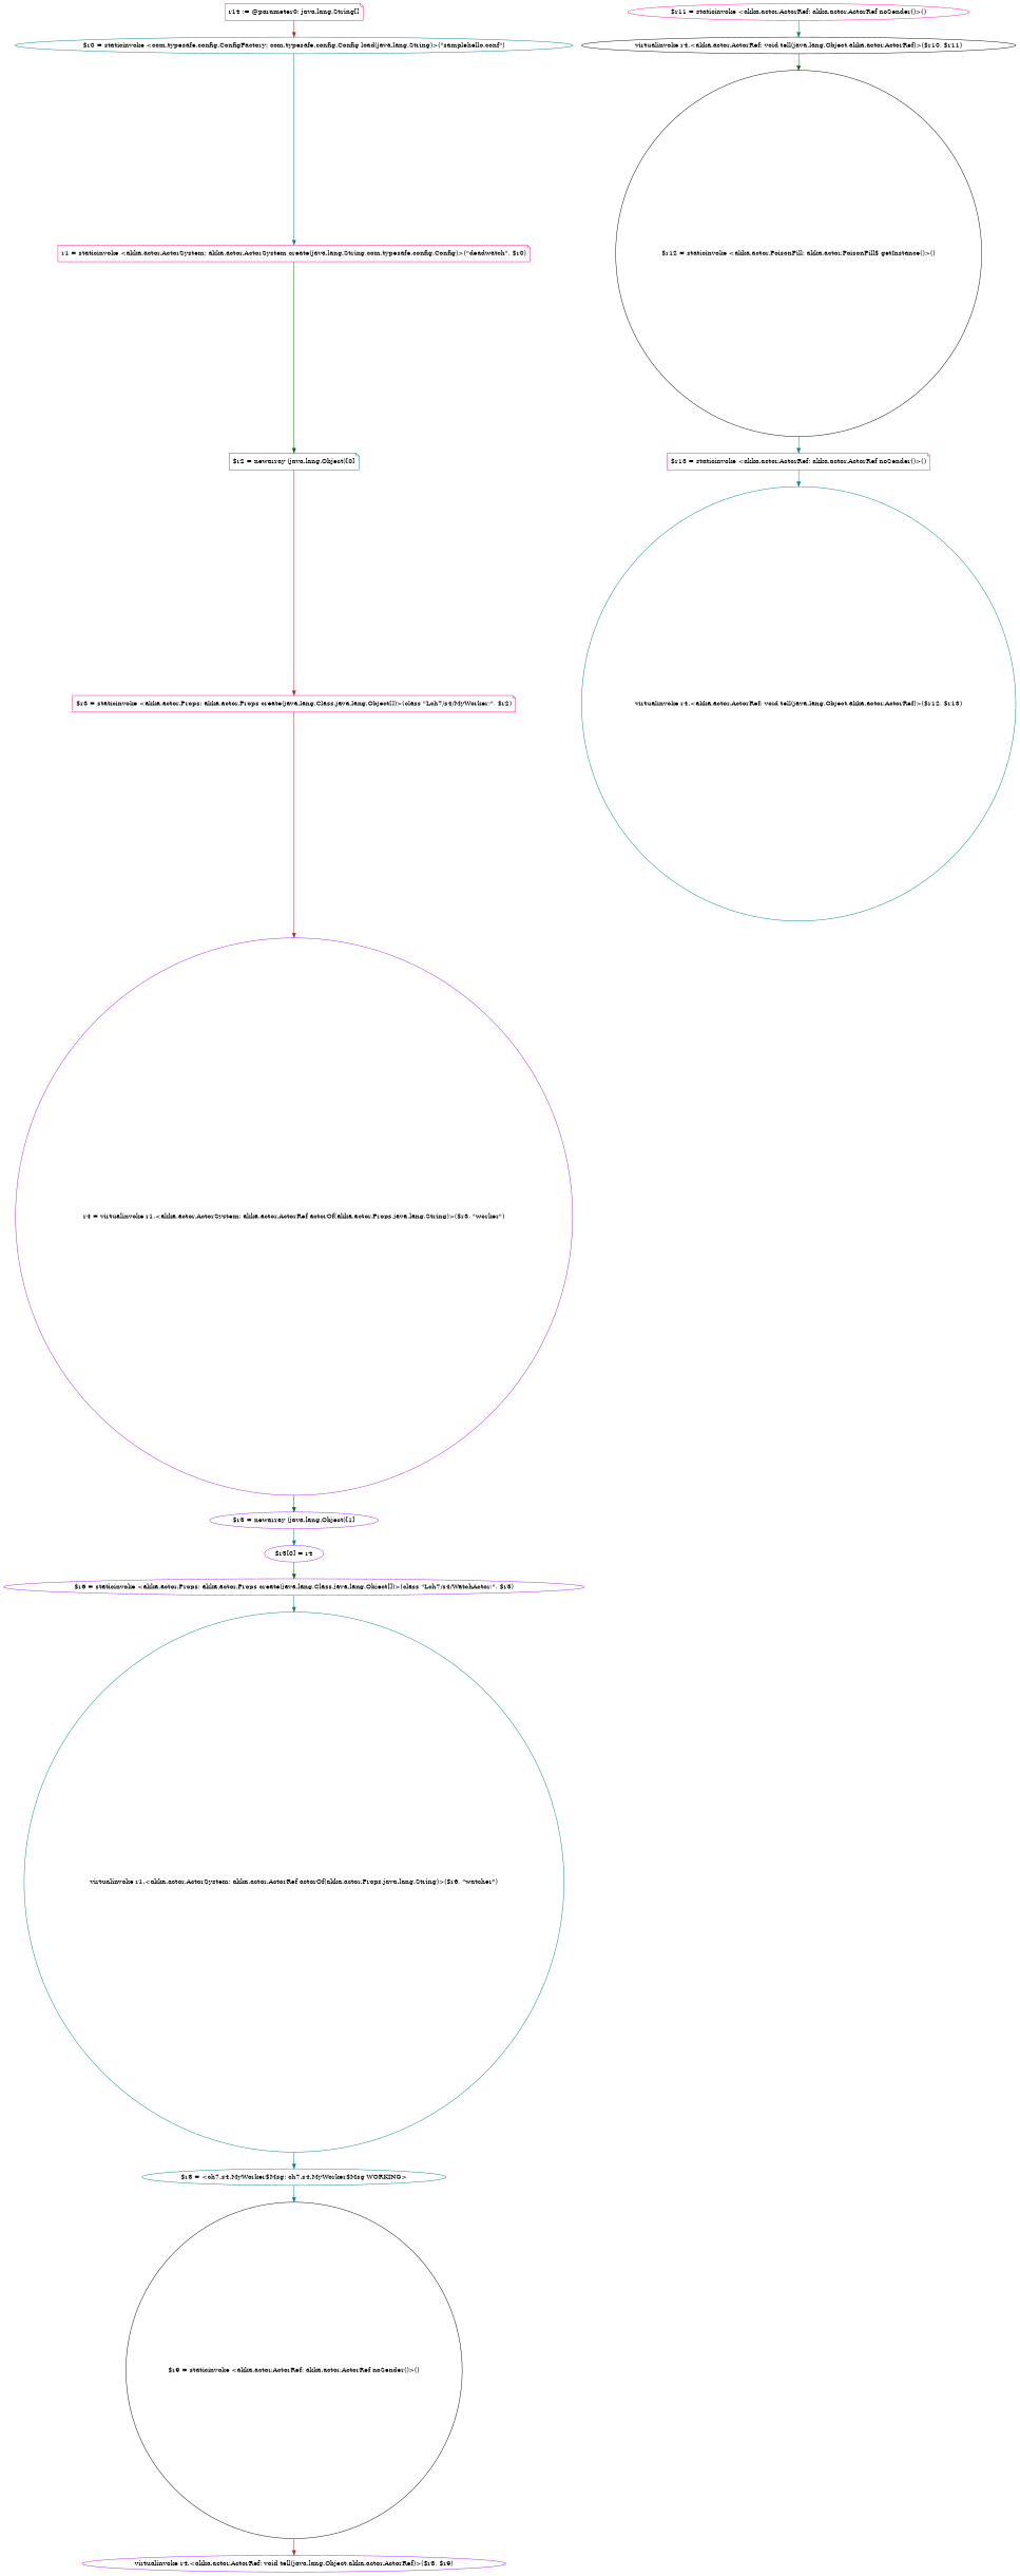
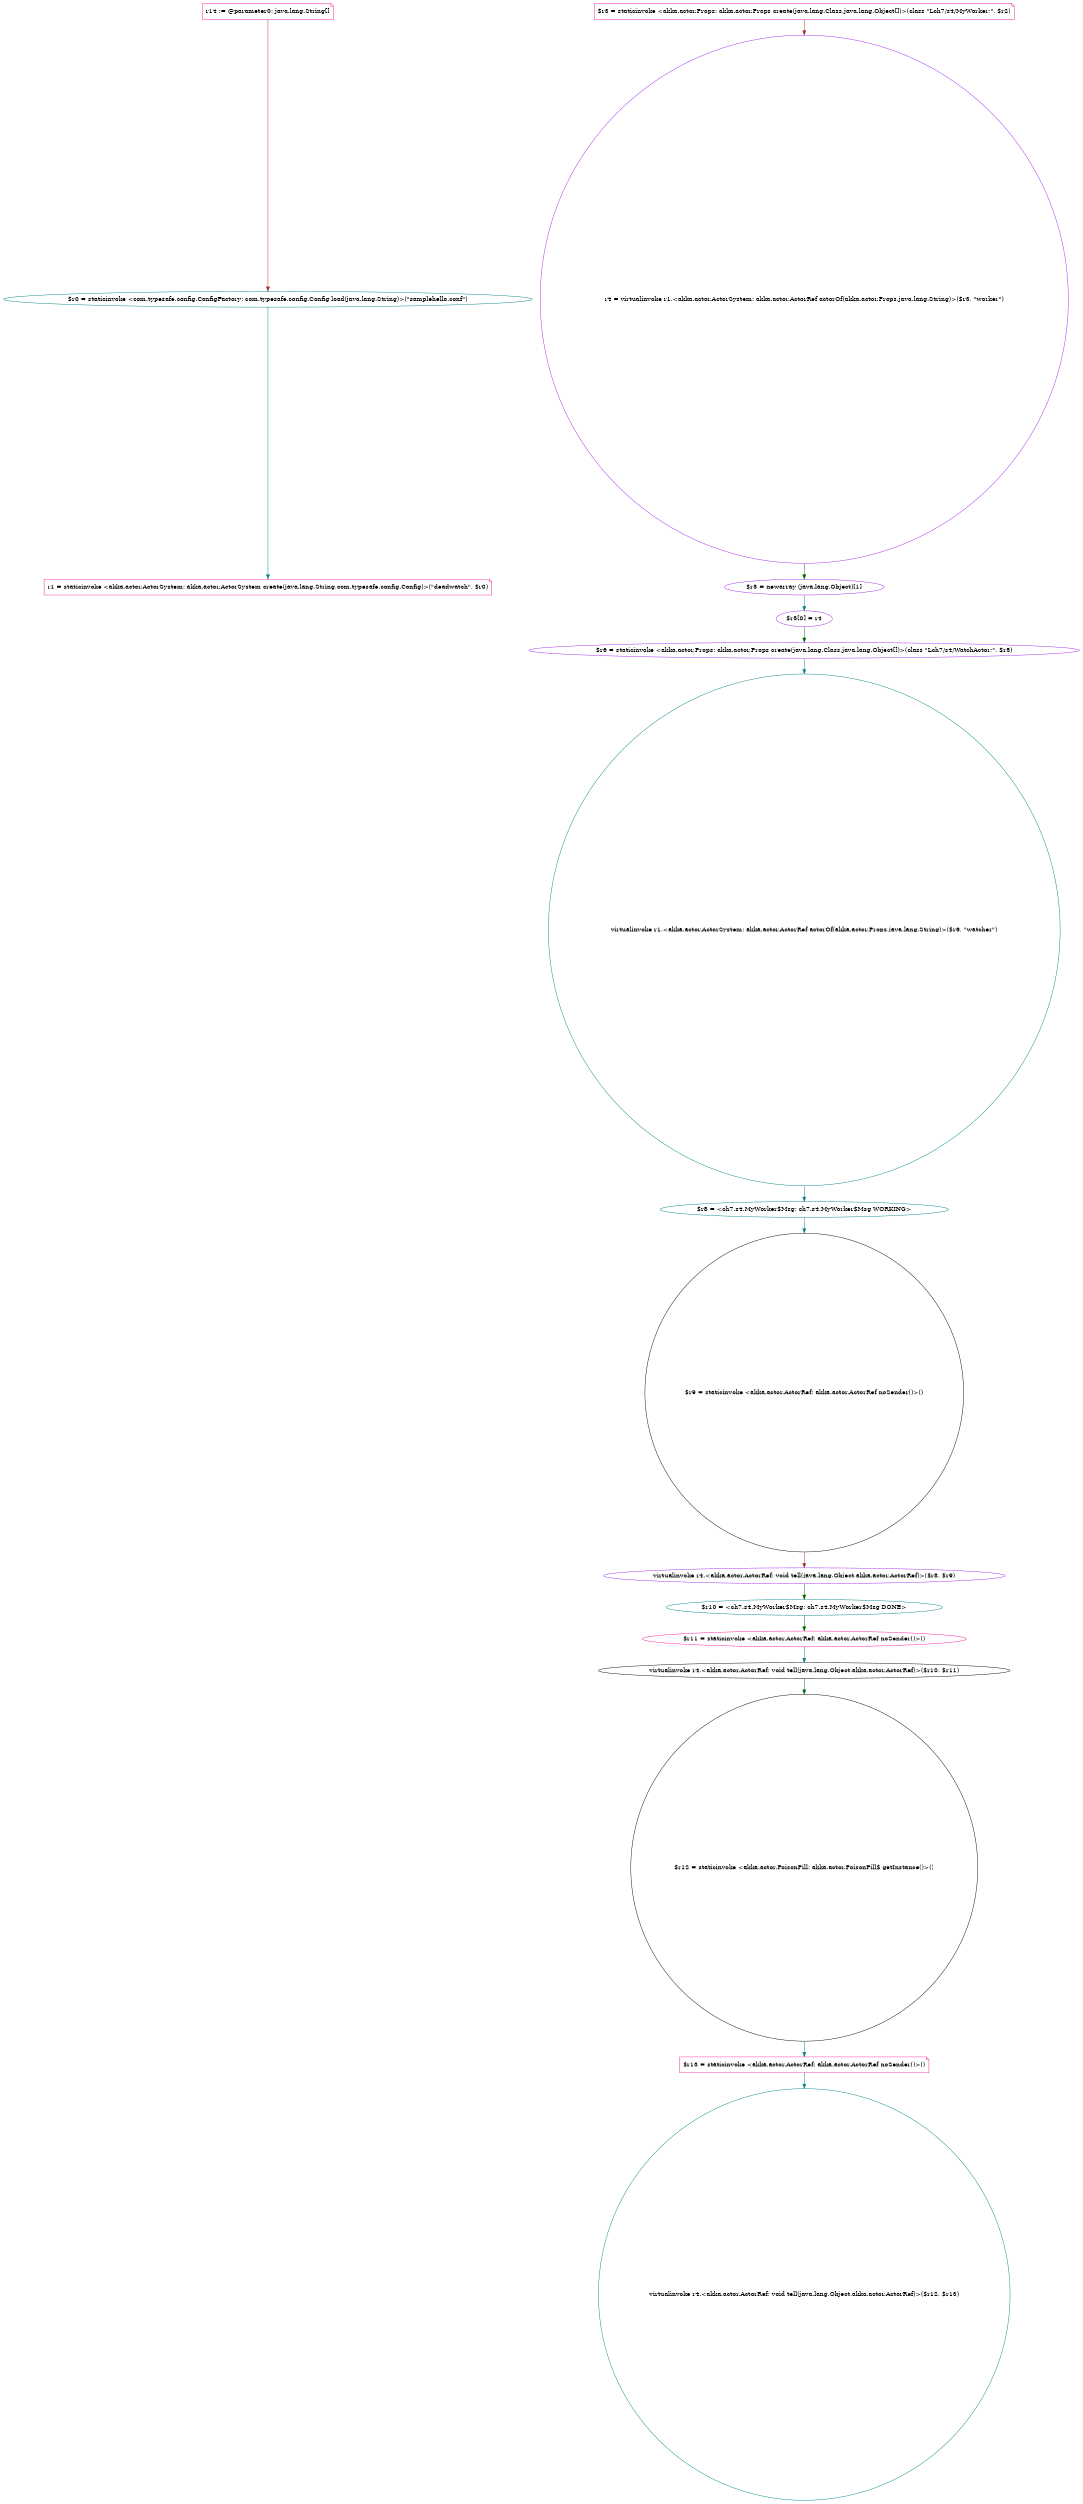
  digraph {
    node [color=teal shape=ellipse]
    edge [color=teal]
    "r14 := @parameter0: java.lang.String[]" [color=deeppink shape=note]
    "$r0 = staticinvoke <com.typesafe.config.ConfigFactory: com.typesafe.config.Config load(java.lang.String)>(\"samplehello.conf\")"
    "r1 = staticinvoke <akka.actor.ActorSystem: akka.actor.ActorSystem create(java.lang.String,com.typesafe.config.Config)>(\"deadwatch\", $r0)" [color=deeppink shape=note]
-   "$r2 = newarray (java.lang.Object)[0]" [shape=note]
    "$r3 = staticinvoke <akka.actor.Props: akka.actor.Props create(java.lang.Class,java.lang.Object[])>(class \"Lch7/s4/MyWorker;\", $r2)" [color=deeppink shape=note]
    "r4 = virtualinvoke r1.<akka.actor.ActorSystem: akka.actor.ActorRef actorOf(akka.actor.Props,java.lang.String)>($r3, \"worker\")" [color=purple shape=circle]
    "$r5 = newarray (java.lang.Object)[1]" [color=purple]
    "$r5[0] = r4" [color=purple]
    "$r6 = staticinvoke <akka.actor.Props: akka.actor.Props create(java.lang.Class,java.lang.Object[])>(class \"Lch7/s4/WatchActor;\", $r5)" [color=purple]
    "virtualinvoke r1.<akka.actor.ActorSystem: akka.actor.ActorRef actorOf(akka.actor.Props,java.lang.String)>($r6, \"watcher\")" [shape=circle]
    "$r8 = <ch7.s4.MyWorker$Msg: ch7.s4.MyWorker$Msg WORKING>"
    "$r9 = staticinvoke <akka.actor.ActorRef: akka.actor.ActorRef noSender()>()" [color=black shape=circle]
    "virtualinvoke r4.<akka.actor.ActorRef: void tell(java.lang.Object,akka.actor.ActorRef)>($r8, $r9)" [color=purple]
+   "$r10 = <ch7.s4.MyWorker$Msg: ch7.s4.MyWorker$Msg DONE>"
    "$r11 = staticinvoke <akka.actor.ActorRef: akka.actor.ActorRef noSender()>()" [color=deeppink]
    "virtualinvoke r4.<akka.actor.ActorRef: void tell(java.lang.Object,akka.actor.ActorRef)>($r10, $r11)" [color=black]
    "$r12 = staticinvoke <akka.actor.PoisonPill: akka.actor.PoisonPill$ getInstance()>()" [color=black shape=circle]
    "$r13 = staticinvoke <akka.actor.ActorRef: akka.actor.ActorRef noSender()>()" [color=deeppink shape=note]
    "virtualinvoke r4.<akka.actor.ActorRef: void tell(java.lang.Object,akka.actor.ActorRef)>($r12, $r13)" [shape=circle]
    "r14 := @parameter0: java.lang.String[]" -> "$r0 = staticinvoke <com.typesafe.config.ConfigFactory: com.typesafe.config.Config load(java.lang.String)>(\"samplehello.conf\")" [color=brown]
    "$r0 = staticinvoke <com.typesafe.config.ConfigFactory: com.typesafe.config.Config load(java.lang.String)>(\"samplehello.conf\")" -> "r1 = staticinvoke <akka.actor.ActorSystem: akka.actor.ActorSystem create(java.lang.String,com.typesafe.config.Config)>(\"deadwatch\", $r0)"
-   "r1 = staticinvoke <akka.actor.ActorSystem: akka.actor.ActorSystem create(java.lang.String,com.typesafe.config.Config)>(\"deadwatch\", $r0)" -> "$r2 = newarray (java.lang.Object)[0]" [color=darkgreen]
-   "$r2 = newarray (java.lang.Object)[0]" -> "$r3 = staticinvoke <akka.actor.Props: akka.actor.Props create(java.lang.Class,java.lang.Object[])>(class \"Lch7/s4/MyWorker;\", $r2)" [color=brown]
    "$r3 = staticinvoke <akka.actor.Props: akka.actor.Props create(java.lang.Class,java.lang.Object[])>(class \"Lch7/s4/MyWorker;\", $r2)" -> "r4 = virtualinvoke r1.<akka.actor.ActorSystem: akka.actor.ActorRef actorOf(akka.actor.Props,java.lang.String)>($r3, \"worker\")" [color=brown]
    "r4 = virtualinvoke r1.<akka.actor.ActorSystem: akka.actor.ActorRef actorOf(akka.actor.Props,java.lang.String)>($r3, \"worker\")" -> "$r5 = newarray (java.lang.Object)[1]" [color=darkgreen]
    "$r5 = newarray (java.lang.Object)[1]" -> "$r5[0] = r4"
    "$r5[0] = r4" -> "$r6 = staticinvoke <akka.actor.Props: akka.actor.Props create(java.lang.Class,java.lang.Object[])>(class \"Lch7/s4/WatchActor;\", $r5)" [color=darkgreen]
    "$r6 = staticinvoke <akka.actor.Props: akka.actor.Props create(java.lang.Class,java.lang.Object[])>(class \"Lch7/s4/WatchActor;\", $r5)" -> "virtualinvoke r1.<akka.actor.ActorSystem: akka.actor.ActorRef actorOf(akka.actor.Props,java.lang.String)>($r6, \"watcher\")"
    "virtualinvoke r1.<akka.actor.ActorSystem: akka.actor.ActorRef actorOf(akka.actor.Props,java.lang.String)>($r6, \"watcher\")" -> "$r8 = <ch7.s4.MyWorker$Msg: ch7.s4.MyWorker$Msg WORKING>"
    "$r8 = <ch7.s4.MyWorker$Msg: ch7.s4.MyWorker$Msg WORKING>" -> "$r9 = staticinvoke <akka.actor.ActorRef: akka.actor.ActorRef noSender()>()"
    "$r9 = staticinvoke <akka.actor.ActorRef: akka.actor.ActorRef noSender()>()" -> "virtualinvoke r4.<akka.actor.ActorRef: void tell(java.lang.Object,akka.actor.ActorRef)>($r8, $r9)" [color=brown]
+   "virtualinvoke r4.<akka.actor.ActorRef: void tell(java.lang.Object,akka.actor.ActorRef)>($r8, $r9)" -> "$r10 = <ch7.s4.MyWorker$Msg: ch7.s4.MyWorker$Msg DONE>" [color=darkgreen]
+   "$r10 = <ch7.s4.MyWorker$Msg: ch7.s4.MyWorker$Msg DONE>" -> "$r11 = staticinvoke <akka.actor.ActorRef: akka.actor.ActorRef noSender()>()" [color=darkgreen]
    "$r11 = staticinvoke <akka.actor.ActorRef: akka.actor.ActorRef noSender()>()" -> "virtualinvoke r4.<akka.actor.ActorRef: void tell(java.lang.Object,akka.actor.ActorRef)>($r10, $r11)"
    "virtualinvoke r4.<akka.actor.ActorRef: void tell(java.lang.Object,akka.actor.ActorRef)>($r10, $r11)" -> "$r12 = staticinvoke <akka.actor.PoisonPill: akka.actor.PoisonPill$ getInstance()>()" [color=darkgreen]
    "$r12 = staticinvoke <akka.actor.PoisonPill: akka.actor.PoisonPill$ getInstance()>()" -> "$r13 = staticinvoke <akka.actor.ActorRef: akka.actor.ActorRef noSender()>()"
    "$r13 = staticinvoke <akka.actor.ActorRef: akka.actor.ActorRef noSender()>()" -> "virtualinvoke r4.<akka.actor.ActorRef: void tell(java.lang.Object,akka.actor.ActorRef)>($r12, $r13)"
  }
